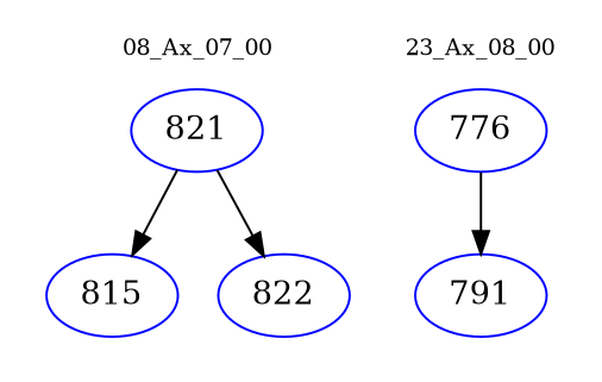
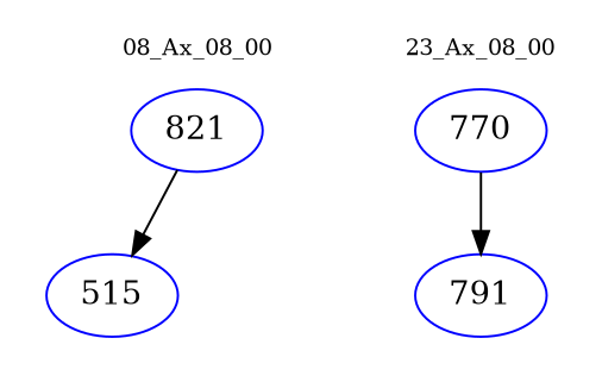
  digraph {
    node [color=blue]
    edge [color=black]
    n1 [label=821]
-   n2 [label=815]
-   n3 [label=822]
-   n4 [label=776]
+   n2 [label=515]
+   n4 [label=770]
    n5 [label=791]
    subgraph cluster_1 {
      color=white
      fontsize=10
-     label="08_Ax_07_00"
+     label="08_Ax_08_00"
      n1
      n2
-     n3
    }
    subgraph cluster_2 {
      color=white
      fontsize=10
      label="23_Ax_08_00"
      n4
      n5
    }
    n1 -> n2
-   n1 -> n3
    n4 -> n5
  }
